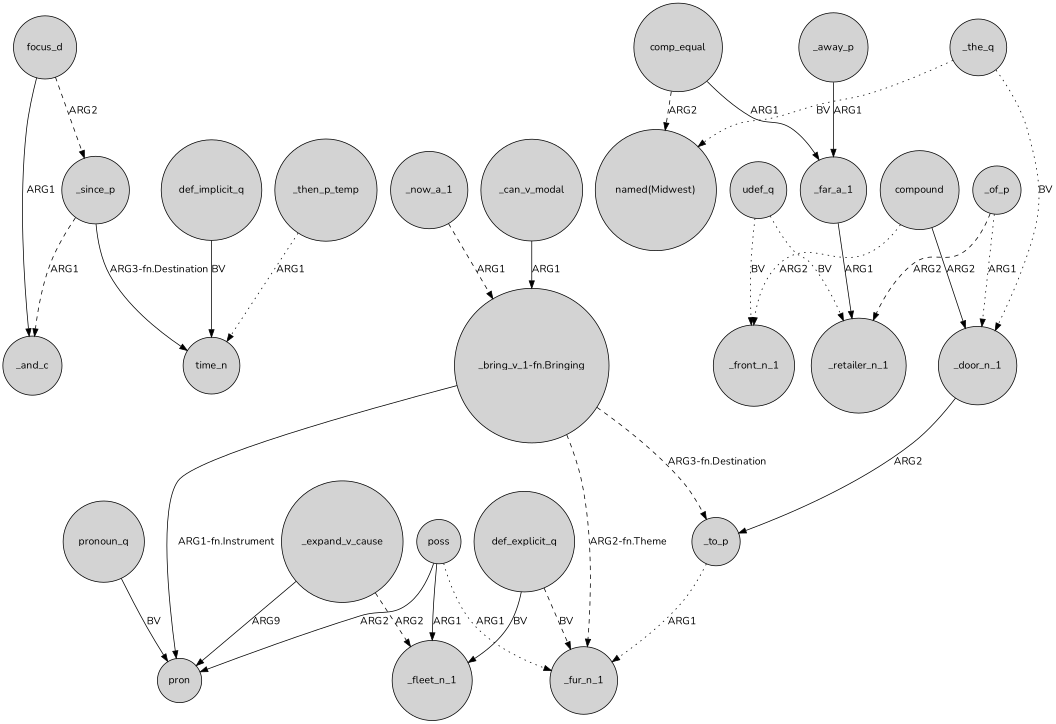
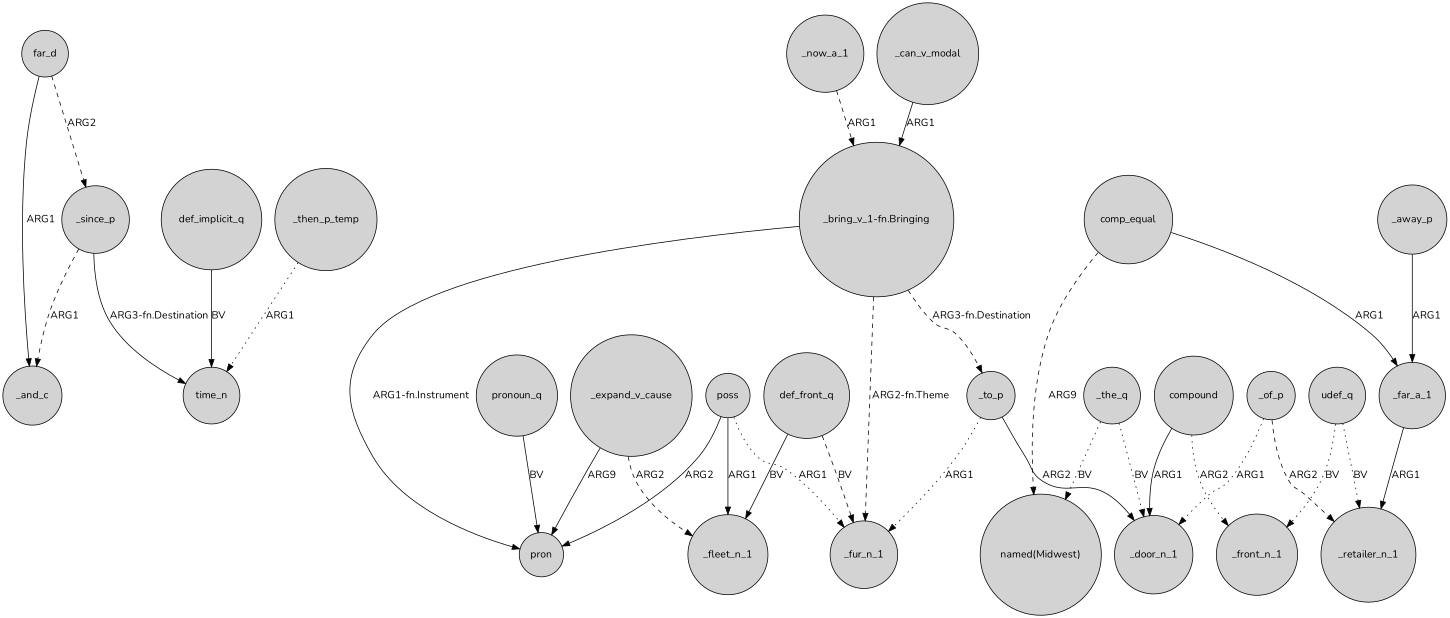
  digraph {
    fontname=Nunito
    node [fontname=Nunito shape=circle style=filled]
    edge [fontname=Nunito style=solid]
-   focus_d
+   focus_d [label=far_d]
    _since_p
    _and_c
    time_n
    _expand_v_cause
    pron
    _fleet_n_1
    poss
    _fur_n_1
-   def_explicit_q
+   def_explicit_q [label=def_front_q]
    "_bring_v_1-fn.Bringing"
    _to_p
    _door_n_1
    _now_a_1
    compound
    _front_n_1
    comp_equal
    _far_a_1
    "named(Midwest)"
    _retailer_n_1
    _of_p
    _then_p_temp
    _away_p
    _can_v_modal
    _the_q
    pronoun_q
    udef_q
    def_implicit_q
    focus_d -> _since_p [label=ARG2 style=dashed]
    focus_d -> _and_c [label=ARG1]
    _since_p -> _and_c [label=ARG1 style=dashed]
    _since_p -> time_n [label="ARG3-fn.Destination"]
    _expand_v_cause -> pron [label=ARG9]
    _expand_v_cause -> _fleet_n_1 [label=ARG2 style=dashed]
    poss -> pron [label=ARG2]
    poss -> _fleet_n_1 [label=ARG1]
    poss -> _fur_n_1 [label=ARG1 style=dotted]
    def_explicit_q -> _fleet_n_1 [label=BV]
    def_explicit_q -> _fur_n_1 [label=BV style=dashed]
    "_bring_v_1-fn.Bringing" -> pron [label="ARG1-fn.Instrument"]
    "_bring_v_1-fn.Bringing" -> _fur_n_1 [label="ARG2-fn.Theme" style=dashed]
    "_bring_v_1-fn.Bringing" -> _to_p [label="ARG3-fn.Destination" style=dashed]
    _to_p -> _fur_n_1 [label=ARG1 style=dotted]
-   _door_n_1 -> _to_p [label=ARG2]
+   _to_p -> _door_n_1 [label=ARG2]
    _now_a_1 -> "_bring_v_1-fn.Bringing" [label=ARG1 style=dashed]
-   compound -> _door_n_1 [label=ARG2]
+   compound -> _door_n_1 [label=ARG1]
    compound -> _front_n_1 [label=ARG2 style=dotted]
    comp_equal -> _far_a_1 [label=ARG1]
-   comp_equal -> "named(Midwest)" [label=ARG2 style=dashed]
+   comp_equal -> "named(Midwest)" [label=ARG9 style=dashed]
    _far_a_1 -> _retailer_n_1 [label=ARG1]
    _of_p -> _door_n_1 [label=ARG1 style=dotted]
    _of_p -> _retailer_n_1 [label=ARG2 style=dashed]
    _then_p_temp -> time_n [label=ARG1 style=dotted]
    _away_p -> _far_a_1 [label=ARG1]
    _can_v_modal -> "_bring_v_1-fn.Bringing" [label=ARG1]
    _the_q -> _door_n_1 [label=BV style=dotted]
    _the_q -> "named(Midwest)" [label=BV style=dotted]
    pronoun_q -> pron [label=BV]
    udef_q -> _front_n_1 [label=BV style=dotted]
    udef_q -> _retailer_n_1 [label=BV style=dotted]
    def_implicit_q -> time_n [label=BV]
  }
